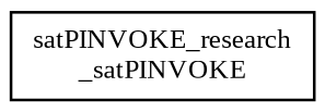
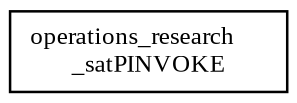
  digraph {
    rankdir=LR
    fontname="Liberation Serif"
-   n1 [color=black fillcolor=white fontname="Liberation Serif" fontsize=10 height=0.2 label="satPINVOKE_research\l_satPINVOKE" shape=record style=filled width=0.4]
+   n1 [color=black fillcolor=white fontname="Liberation Serif" fontsize=10 height=0.2 label="operations_research\l_satPINVOKE" shape=record style=filled width=0.4]
  }
